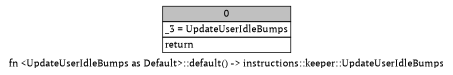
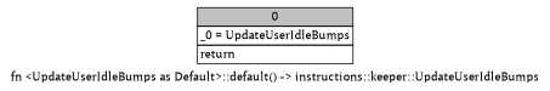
  digraph {
    fontname="PT Serif"
    label=<fn &lt;UpdateUserIdleBumps as Default&gt;::default() -&gt; instructions::keeper::UpdateUserIdleBumps<br align="left"/>>
-   n1 [fontname="PT Serif" label=<<table border="0" cellborder="1" cellspacing="0"><tr><td bgcolor="gray" align="center" colspan="1">0</td></tr><tr><td align="left" balign="left">_3 = UpdateUserIdleBumps<br/></td></tr><tr><td align="left">return</td></tr></table>> shape=none]
+   n1 [fontname="PT Serif" label=<<table border="0" cellborder="1" cellspacing="0"><tr><td bgcolor="gray" align="center" colspan="1">0</td></tr><tr><td align="left" balign="left">_0 = UpdateUserIdleBumps<br/></td></tr><tr><td align="left">return</td></tr></table>> shape=none]
  }
